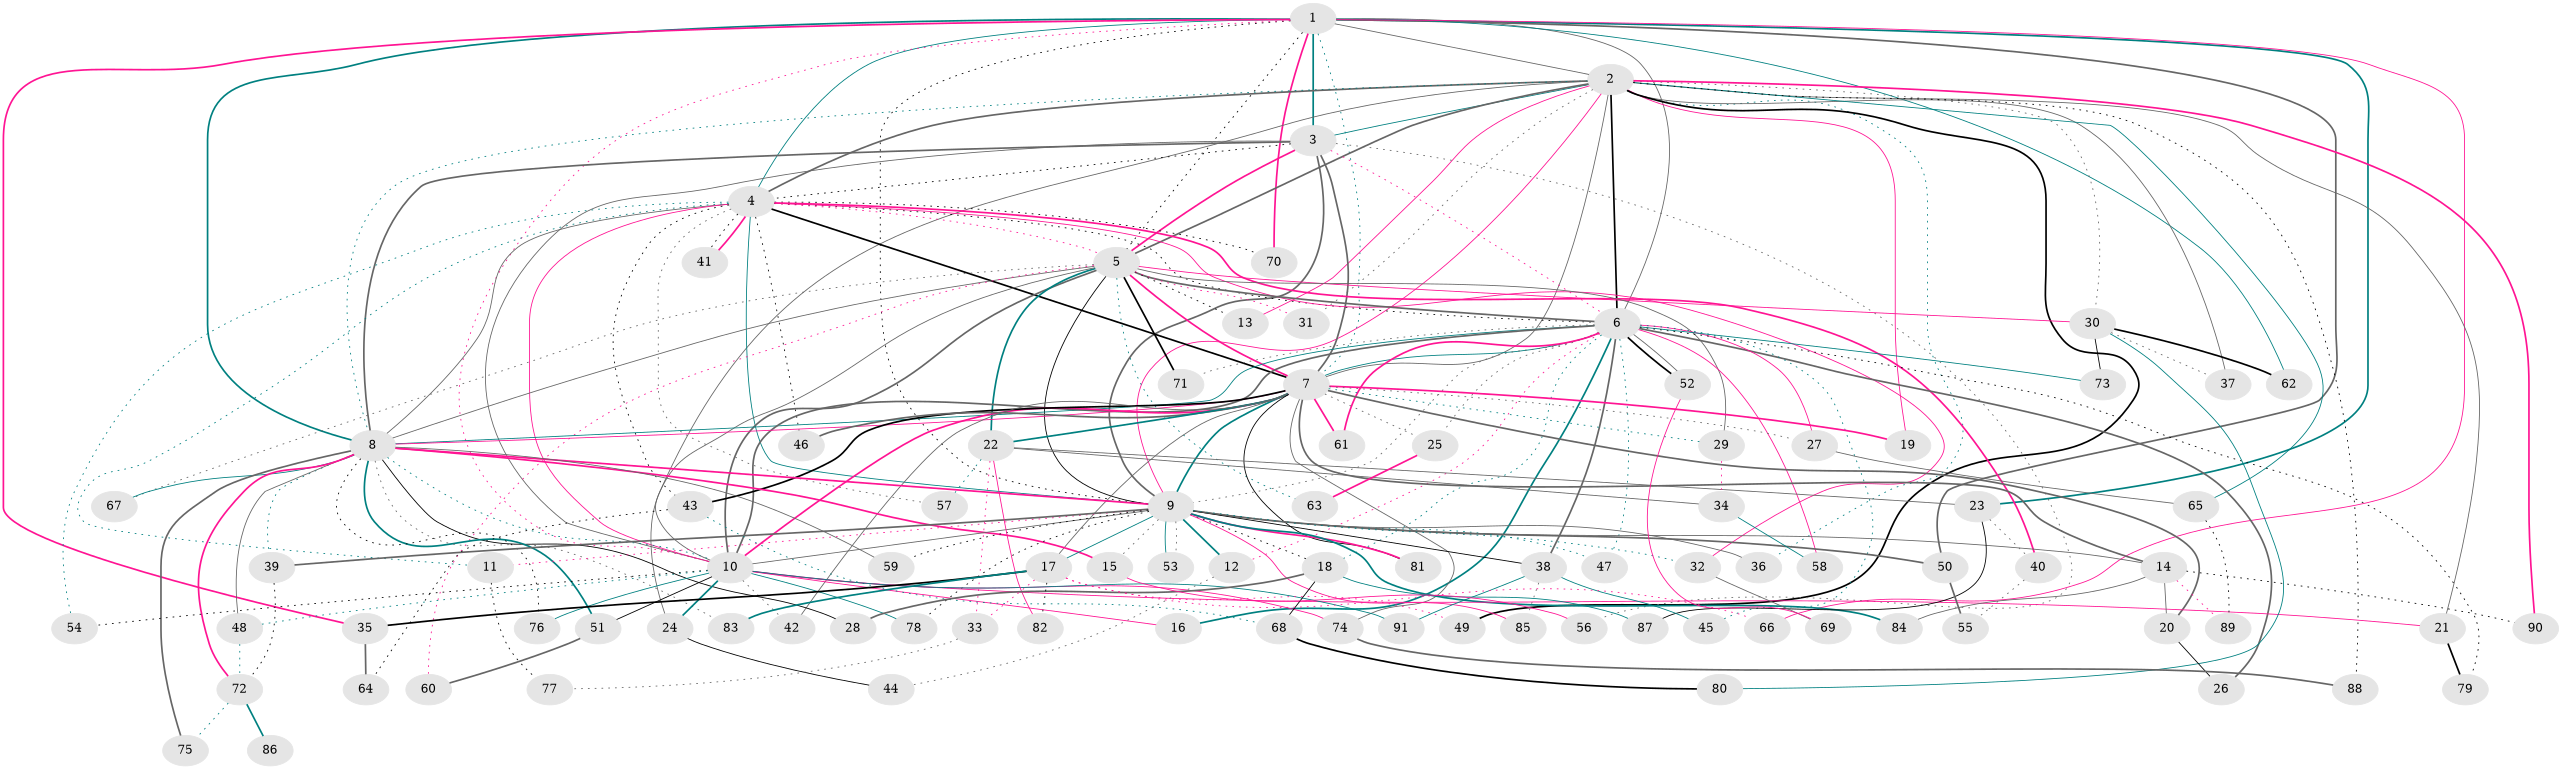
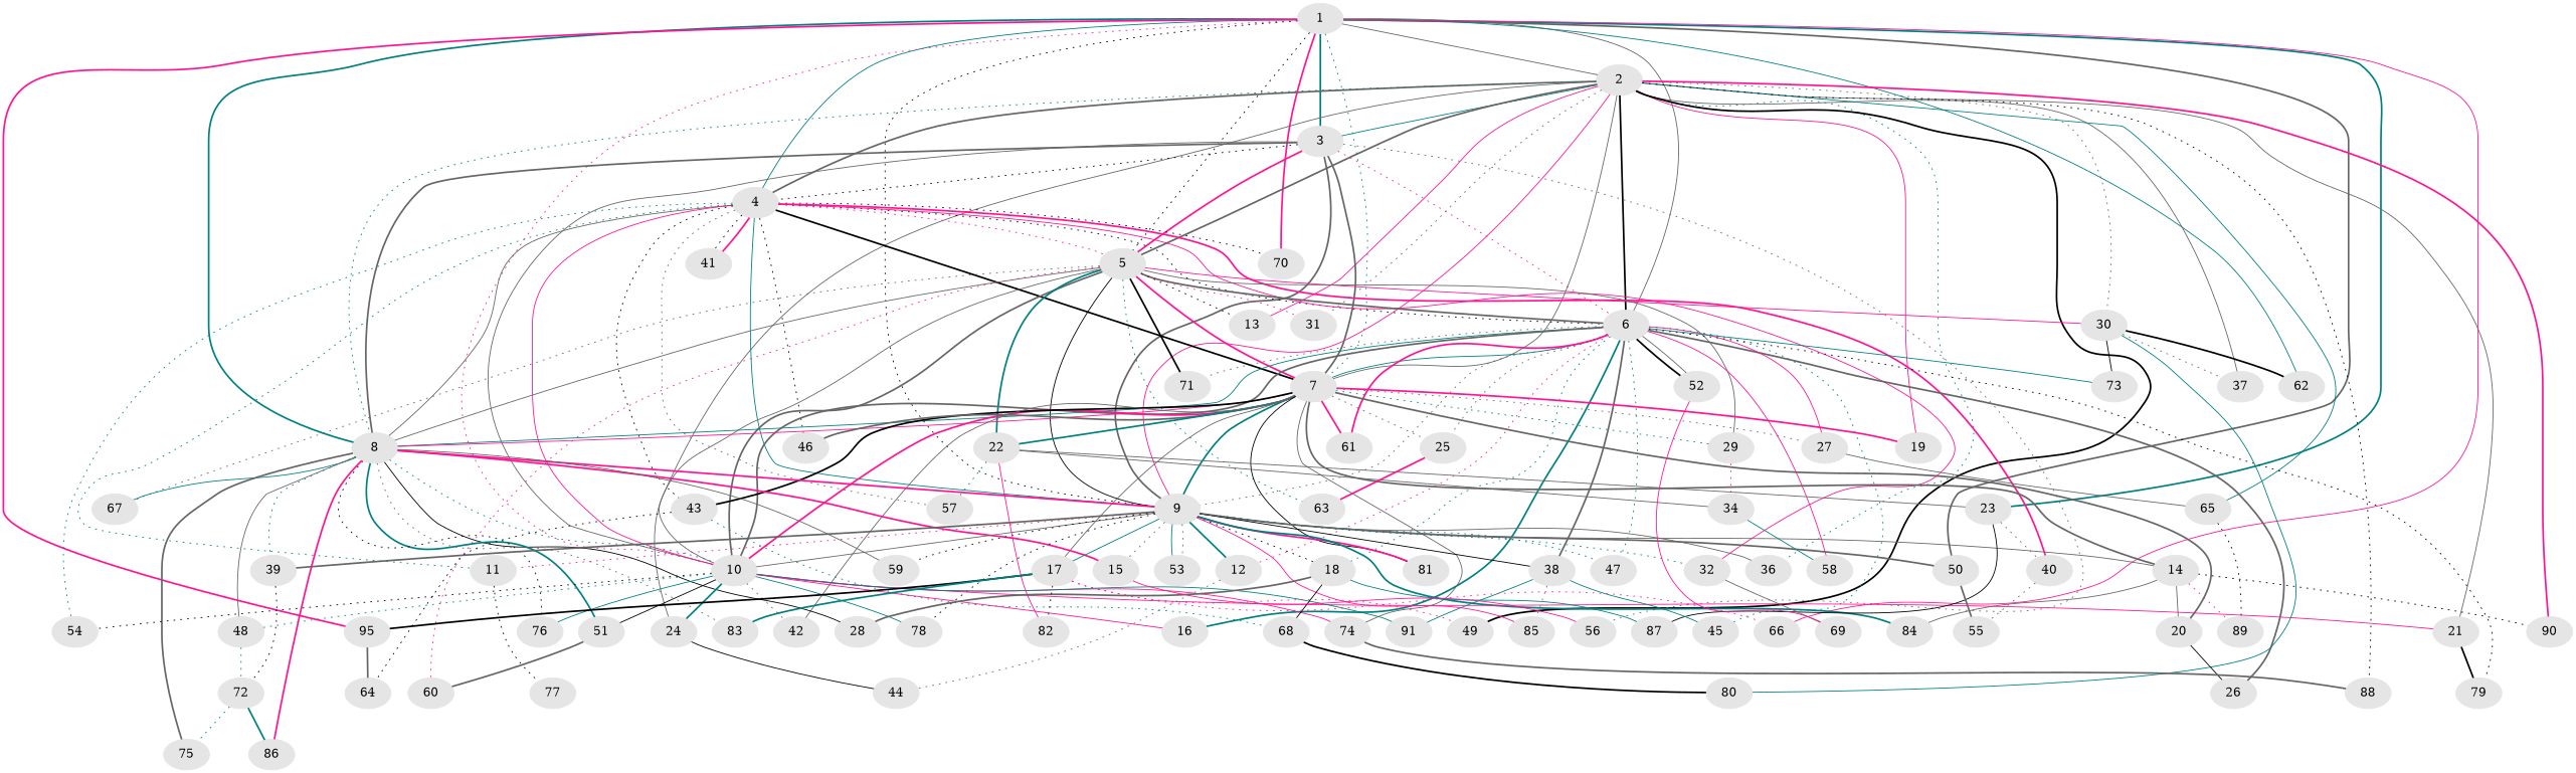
  graph {
    node [color=gray90 style=filled]
    edge [color=gray40 style=dotted]
    1
    2
    3
    4
    5
    6
    7
    8
    9
    10
    23
-   35
+   35 [label=95]
    50
    62
    66
    70
    13
    19
    21
    30
    31
    36
    37
    49
    65
    88
    90
    56
    11
    32
    40
    41
    43
    46
    54
    57
    22
    24
    29
    60
    63
    67
    71
    12
    16
    18
    25
    26
    27
    38
    45
    47
    52
    58
    61
    73
    79
    14
    17
    20
    42
    74
    81
    15
    28
    39
    48
    51
    59
    75
    76
    83
    86
    53
    78
    84
    85
    91
    87
    64
    55
    80
    89
    77
    69
    68
-   33
    82
    34
    44
    72
    1 -- 2 [style=solid]
    1 -- 3 [color=teal style=bold]
    1 -- 4 [color=teal style=solid]
    1 -- 5 [color=black]
    1 -- 6 [style=solid]
    1 -- 7 [color=teal]
    1 -- 8 [color=teal style=bold]
    1 -- 9 [color=black]
    1 -- 10 [color=deeppink]
    1 -- 23 [color=teal style=bold]
    1 -- 35 [color=deeppink style=bold]
    1 -- 50 [style=bold]
    1 -- 62 [color=teal style=solid]
    1 -- 66 [color=deeppink style=solid]
    1 -- 70 [color=deeppink style=bold]
    2 -- 3 [color=teal style=solid]
    2 -- 4 [style=bold]
    2 -- 5 [style=bold]
    2 -- 6 [color=black style=bold]
    2 -- 7 [style=solid]
    2 -- 8 [color=teal]
    2 -- 9 [color=deeppink style=solid]
    2 -- 10 [style=solid]
    2 -- 13 [color=deeppink style=solid]
    2 -- 19 [color=deeppink style=solid]
    2 -- 21 [style=solid]
    2 -- 30
    2 -- 31
    2 -- 36 [color=teal]
    2 -- 37 [style=solid]
    2 -- 49 [color=black style=bold]
    2 -- 65 [color=teal style=solid]
    2 -- 88 [color=black]
    2 -- 90 [color=deeppink style=bold]
    3 -- 4 [color=black]
    3 -- 5 [color=deeppink style=bold]
    3 -- 6 [color=deeppink]
    3 -- 7 [style=bold]
    3 -- 8 [style=bold]
    3 -- 9 [style=bold]
    3 -- 10 [style=solid]
    3 -- 56
    4 -- 5 [color=deeppink]
    4 -- 6 [color=black]
    4 -- 7 [color=black style=bold]
    4 -- 8 [style=solid]
    4 -- 9 [color=teal style=solid]
    4 -- 10 [color=deeppink style=solid]
    4 -- 70 [color=black]
    4 -- 11 [color=teal]
    4 -- 32 [color=deeppink style=solid]
    4 -- 40 [color=deeppink style=bold]
    4 -- 41 [color=black]
    4 -- 41 [color=deeppink style=bold]
    4 -- 43 [color=black]
    4 -- 46 [color=black]
    4 -- 54 [color=teal]
    4 -- 57
    5 -- 6 [style=bold]
    5 -- 7 [color=deeppink style=bold]
    5 -- 8 [style=solid]
    5 -- 9 [color=black style=solid]
    5 -- 10 [style=bold]
    5 -- 13 [color=black]
    5 -- 30 [color=deeppink style=solid]
    5 -- 31 [color=deeppink]
    5 -- 22 [color=teal style=bold]
    5 -- 24 [style=solid]
    5 -- 29 [style=solid]
    5 -- 60 [color=deeppink]
    5 -- 63 [color=teal]
    5 -- 67
    5 -- 71 [color=black style=bold]
    6 -- 7 [color=teal style=solid]
    6 -- 8 [color=teal style=solid]
    6 -- 9
    6 -- 10 [style=bold]
    6 -- 71
    6 -- 12 [color=deeppink]
    6 -- 16 [color=teal style=bold]
    6 -- 18 [color=teal]
    6 -- 25
    6 -- 26 [style=bold]
    6 -- 27 [color=deeppink style=solid]
    6 -- 38 [style=bold]
    6 -- 45 [color=teal]
    6 -- 47 [color=teal]
    6 -- 52 [color=black style=bold]
    6 -- 52 [style=solid]
    6 -- 58 [color=deeppink style=solid]
    6 -- 61 [color=deeppink style=bold]
    6 -- 73 [color=teal style=solid]
    6 -- 79 [color=black]
    7 -- 8 [color=deeppink style=solid]
    7 -- 9 [color=teal style=bold]
    7 -- 10 [color=deeppink style=bold]
    7 -- 19 [color=deeppink style=bold]
    7 -- 43 [color=black style=bold]
    7 -- 46 [style=bold]
    7 -- 22 [color=teal style=bold]
    7 -- 29 [color=teal]
    7 -- 25
    7 -- 27
    7 -- 61 [color=deeppink style=bold]
    7 -- 14 [style=bold]
    7 -- 17 [style=solid]
    7 -- 20 [style=bold]
    7 -- 42 [style=solid]
    7 -- 74 [style=solid]
    7 -- 81 [color=black style=solid]
    8 -- 9 [color=deeppink style=bold]
    8 -- 10 [color=teal]
    8 -- 67 [color=teal style=solid]
    8 -- 15 [color=deeppink style=bold]
    8 -- 28 [color=black style=solid]
    8 -- 39 [color=teal]
    8 -- 48 [style=solid]
    8 -- 51 [color=teal style=bold]
    8 -- 59 [style=solid]
    8 -- 75 [style=bold]
    8 -- 76 [color=black]
    8 -- 83
-   8 -- 72 [color=deeppink style=bold]
+   8 -- 86 [color=deeppink style=bold]
    9 -- 10 [style=solid]
    9 -- 50 [style=bold]
    9 -- 36 [style=solid]
    9 -- 11 [color=deeppink]
    9 -- 32 [color=teal]
    9 -- 12 [color=teal style=bold]
    9 -- 18 [color=black]
    9 -- 38 [color=black style=solid]
    9 -- 47 [color=teal]
    9 -- 14 [style=solid]
    9 -- 17 [color=teal style=solid]
    9 -- 81 [color=deeppink style=bold]
    9 -- 15
    9 -- 39 [style=bold]
    9 -- 59 [color=black]
    9 -- 53 [color=teal style=solid]
    9 -- 53
    9 -- 78 [color=black]
    9 -- 84 [color=teal style=bold]
    9 -- 85 [color=deeppink style=solid]
    10 -- 21 [color=deeppink style=solid]
    10 -- 54 [color=black]
    10 -- 24 [color=teal style=bold]
    10 -- 16 [color=deeppink style=solid]
    10 -- 42
    10 -- 74 [color=deeppink style=solid]
    10 -- 48 [color=teal]
    10 -- 51 [color=black style=solid]
    10 -- 76 [color=teal style=solid]
    10 -- 78 [color=teal style=solid]
    10 -- 91 [color=teal style=solid]
    23 -- 40
    23 -- 87 [color=black style=solid]
    35 -- 64 [style=bold]
    50 -- 55 [style=bold]
    21 -- 79 [color=black style=bold]
    30 -- 62 [color=black style=bold]
    30 -- 37
    30 -- 73 [color=black style=solid]
    30 -- 80 [color=teal style=solid]
    65 -- 89 [color=black]
    11 -- 77 [color=black]
    32 -- 69 [style=solid]
    40 -- 55
    43 -- 64 [color=black]
    43 -- 68 [color=teal]
    22 -- 23 [style=solid]
    22 -- 57 [color=teal]
-   22 -- 33 [color=deeppink]
    22 -- 82 [color=deeppink style=solid]
    22 -- 34 [style=solid]
    24 -- 44 [color=black style=solid]
    29 -- 34 [color=deeppink]
    12 -- 44
    18 -- 28 [style=bold]
    18 -- 87 [color=teal style=solid]
    18 -- 68 [color=black style=solid]
    25 -- 63 [color=deeppink style=bold]
    27 -- 65 [style=solid]
    38 -- 45 [color=teal style=solid]
    38 -- 85
    38 -- 91 [color=teal style=solid]
    52 -- 69 [color=deeppink style=solid]
    14 -- 90 [color=black]
    14 -- 20 [style=solid]
    14 -- 84 [style=solid]
    14 -- 89 [color=deeppink]
    17 -- 35 [color=black style=bold]
    17 -- 66 [color=deeppink]
    17 -- 49 [color=deeppink]
    17 -- 83 [color=teal style=bold]
-   17 -- 33 [color=deeppink]
    17 -- 82 [color=black]
    20 -- 26 [color=black style=solid]
    74 -- 88 [style=bold]
    15 -- 56 [color=deeppink style=solid]
    39 -- 72 [color=black]
    48 -- 72 [color=teal]
    51 -- 60 [style=bold]
    68 -- 80 [color=black style=bold]
-   33 -- 77
    34 -- 58 [color=teal style=solid]
    72 -- 75 [color=teal]
    72 -- 86 [color=teal style=bold]
  }
